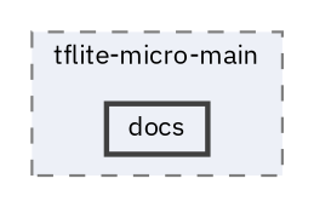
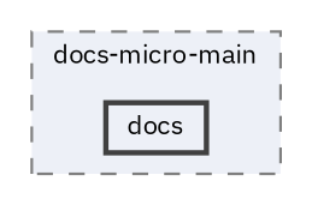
  digraph {
    compound=true
    fontname="IBM Plex Sans"
    n1 [color=grey25 fillcolor="#edf0f7" fontname="IBM Plex Sans" fontsize=10 height=0.2 label=docs shape=box style="filled,bold" width=0.4]
    subgraph cluster_1 {
      bgcolor="#edf0f7"
      fontsize=10
-     label="tflite-micro-main"
+     label="docs-micro-main"
      pencolor=grey50
      style="filled,dashed"
      n1
    }
  }
